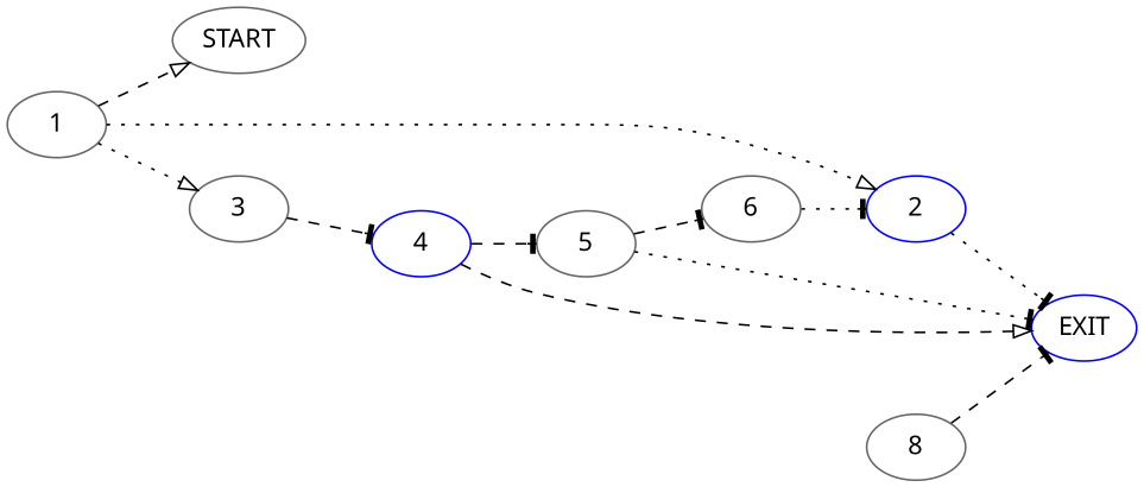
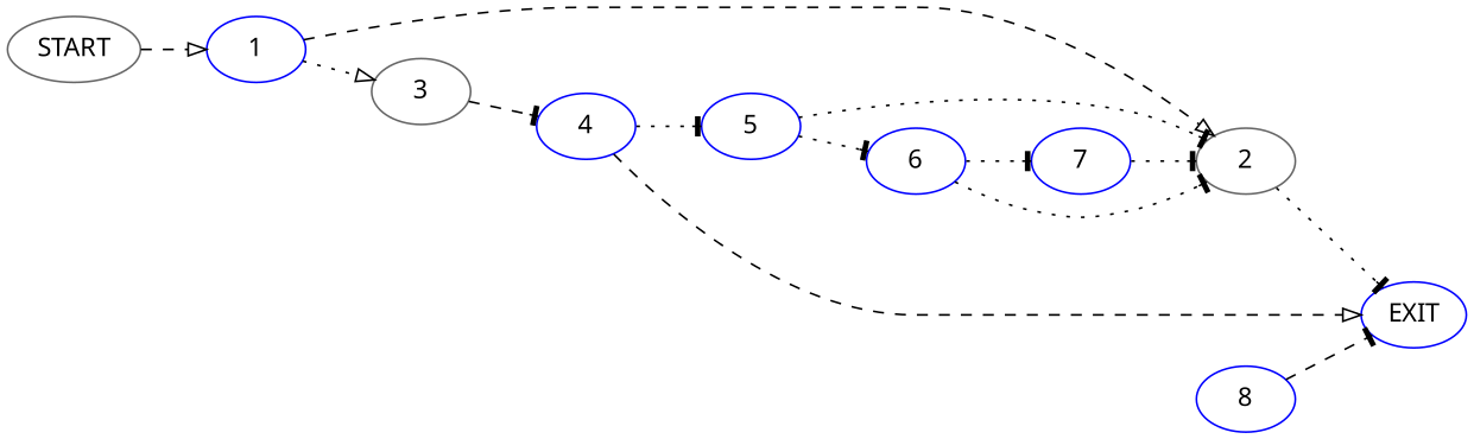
  digraph {
    fontname="Noto Sans"
    rankdir=LR
    node [color=gray40 fontname="Noto Sans"]
    edge [arrowhead=tee fontname="Noto Sans" style=dotted]
    n1 [label=START]
-   1
-   2 [color=blue]
+   1 [color=blue]
+   2
    3
    n5 [color=blue label=EXIT]
    4 [color=blue]
-   5
-   6
-   8
-   1 -> n1 [arrowhead=onormal style=dashed]
-   1 -> 2 [arrowhead=onormal]
+   5 [color=blue]
+   6 [color=blue]
+   7 [color=blue]
+   8 [color=blue]
+   n1 -> 1 [arrowhead=onormal style=dashed]
+   1 -> 2 [arrowhead=onormal style=dashed]
    1 -> 3 [arrowhead=onormal]
    2 -> n5
    3 -> 4 [style=dashed]
    4 -> n5 [arrowhead=onormal style=dashed]
-   4 -> 5 [style=dashed]
-   5 -> n5
-   5 -> 6 [style=dashed]
+   4 -> 5
+   5 -> 2
+   5 -> 6
    6 -> 2
+   6 -> 7
+   7 -> 2
    8 -> n5 [style=dashed]
  }
